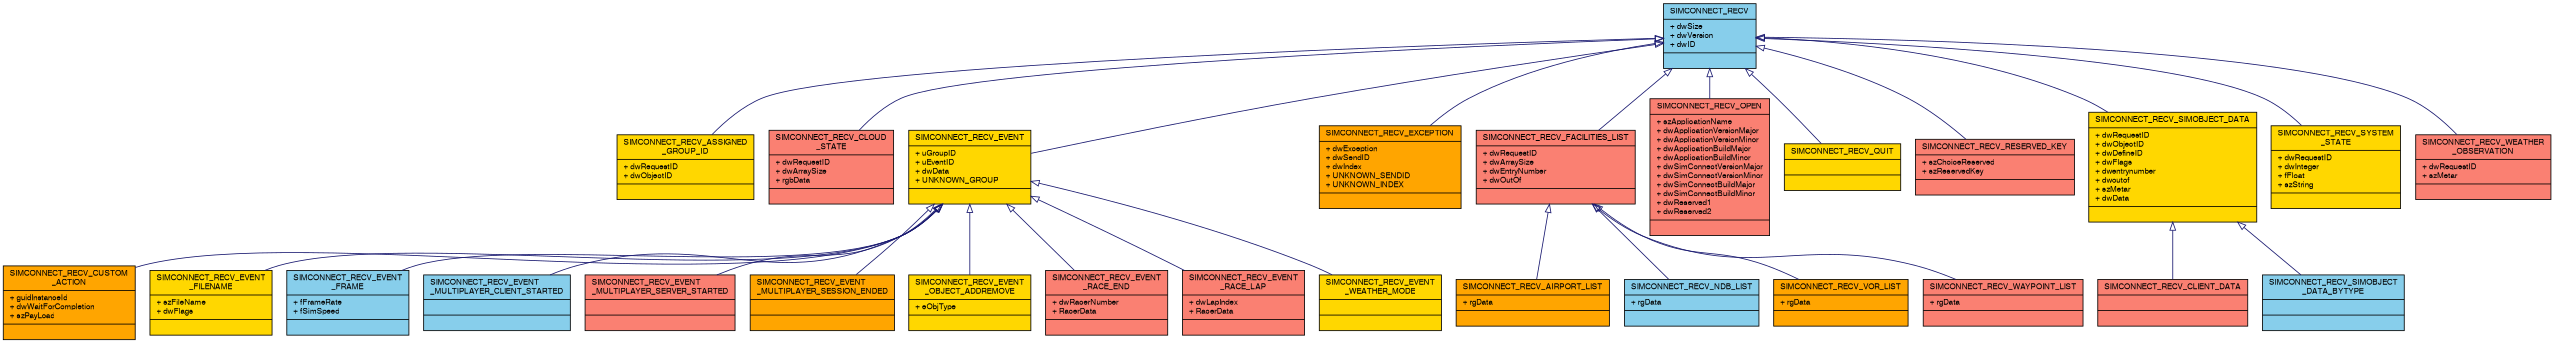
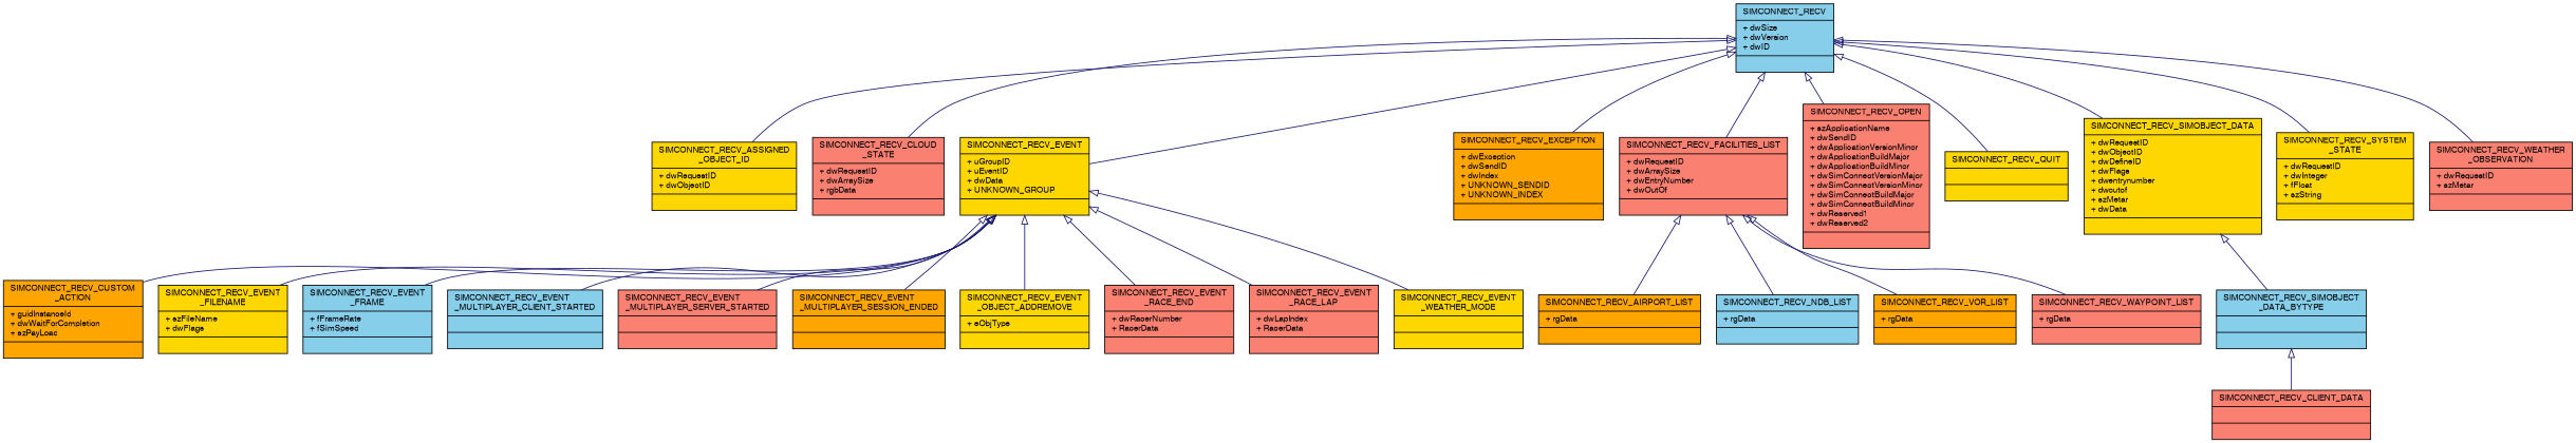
  digraph {
    node [color=black fillcolor=salmon fontname=FreeSans fontsize=10 shape=record style=filled]
    edge [arrowtail=onormal color=midnightblue dir=back fontname=FreeSans fontsize=10 labelfontname=FreeSans labelfontsize=10 style=solid]
    n1 [fillcolor=skyblue fontcolor=black height=0.2 label="{SIMCONNECT_RECV\n|+ dwSize\l+ dwVersion\l+ dwID\l|}" width=0.4]
-   n2 [fillcolor=gold height=0.2 label="{SIMCONNECT_RECV_ASSIGNED\l_GROUP_ID\n|+ dwRequestID\l+ dwObjectID\l|}" width=0.4]
+   n2 [fillcolor=gold height=0.2 label="{SIMCONNECT_RECV_ASSIGNED\l_OBJECT_ID\n|+ dwRequestID\l+ dwObjectID\l|}" width=0.4]
    n3 [height=0.2 label="{SIMCONNECT_RECV_CLOUD\l_STATE\n|+ dwRequestID\l+ dwArraySize\l+ rgbData\l|}" width=0.4]
    n4 [fillcolor=gold height=0.2 label="{SIMCONNECT_RECV_EVENT\n|+ uGroupID\l+ uEventID\l+ dwData\l+ UNKNOWN_GROUP\l|}" width=0.4]
    n5 [fillcolor=orange height=0.2 label="{SIMCONNECT_RECV_EXCEPTION\n|+ dwException\l+ dwSendID\l+ dwIndex\l+ UNKNOWN_SENDID\l+ UNKNOWN_INDEX\l|}" width=0.4]
    n6 [height=0.2 label="{SIMCONNECT_RECV_FACILITIES_LIST\n|+ dwRequestID\l+ dwArraySize\l+ dwEntryNumber\l+ dwOutOf\l|}" width=0.4]
-   n7 [height=0.2 label="{SIMCONNECT_RECV_OPEN\n|+ szApplicationName\l+ dwApplicationVersionMajor\l+ dwApplicationVersionMinor\l+ dwApplicationBuildMajor\l+ dwApplicationBuildMinor\l+ dwSimConnectVersionMajor\l+ dwSimConnectVersionMinor\l+ dwSimConnectBuildMajor\l+ dwSimConnectBuildMinor\l+ dwReserved1\l+ dwReserved2\l|}" width=0.4]
+   n7 [height=0.2 label="{SIMCONNECT_RECV_OPEN\n|+ szApplicationName\l+ dwSendID\l+ dwApplicationVersionMinor\l+ dwApplicationBuildMajor\l+ dwApplicationBuildMinor\l+ dwSimConnectVersionMajor\l+ dwSimConnectVersionMinor\l+ dwSimConnectBuildMajor\l+ dwSimConnectBuildMinor\l+ dwReserved1\l+ dwReserved2\l|}" width=0.4]
    n8 [fillcolor=gold height=0.2 label="{SIMCONNECT_RECV_QUIT\n||}" width=0.4]
-   n9 [height=0.2 label="{SIMCONNECT_RECV_RESERVED_KEY\n|+ szChoiceReserved\l+ szReservedKey\l|}" width=0.4]
    n10 [fillcolor=gold height=0.2 label="{SIMCONNECT_RECV_SIMOBJECT_DATA\n|+ dwRequestID\l+ dwObjectID\l+ dwDefineID\l+ dwFlags\l+ dwentrynumber\l+ dwoutof\l+ szMetar\l+ dwData\l|}" width=0.4]
    n11 [fillcolor=gold height=0.2 label="{SIMCONNECT_RECV_SYSTEM\l_STATE\n|+ dwRequestID\l+ dwInteger\l+ fFloat\l+ szString\l|}" width=0.4]
    n12 [height=0.2 label="{SIMCONNECT_RECV_WEATHER\l_OBSERVATION\n|+ dwRequestID\l+ szMetar\l|}" width=0.4]
    n13 [fillcolor=orange height=0.2 label="{SIMCONNECT_RECV_CUSTOM\l_ACTION\n|+ guidInstanceId\l+ dwWaitForCompletion\l+ szPayLoad\l|}" width=0.4]
    n14 [fillcolor=gold height=0.2 label="{SIMCONNECT_RECV_EVENT\l_FILENAME\n|+ szFileName\l+ dwFlags\l|}" width=0.4]
    n15 [fillcolor=skyblue height=0.2 label="{SIMCONNECT_RECV_EVENT\l_FRAME\n|+ fFrameRate\l+ fSimSpeed\l|}" width=0.4]
    n16 [fillcolor=skyblue height=0.2 label="{SIMCONNECT_RECV_EVENT\l_MULTIPLAYER_CLIENT_STARTED\n||}" width=0.4]
    n17 [height=0.2 label="{SIMCONNECT_RECV_EVENT\l_MULTIPLAYER_SERVER_STARTED\n||}" width=0.4]
    n18 [fillcolor=orange height=0.2 label="{SIMCONNECT_RECV_EVENT\l_MULTIPLAYER_SESSION_ENDED\n||}" width=0.4]
    n19 [fillcolor=gold height=0.2 label="{SIMCONNECT_RECV_EVENT\l_OBJECT_ADDREMOVE\n|+ eObjType\l|}" width=0.4]
    n20 [height=0.2 label="{SIMCONNECT_RECV_EVENT\l_RACE_END\n|+ dwRacerNumber\l+ RacerData\l|}" width=0.4]
    n21 [height=0.2 label="{SIMCONNECT_RECV_EVENT\l_RACE_LAP\n|+ dwLapIndex\l+ RacerData\l|}" width=0.4]
    n22 [fillcolor=gold height=0.2 label="{SIMCONNECT_RECV_EVENT\l_WEATHER_MODE\n||}" width=0.4]
    n23 [fillcolor=orange height=0.2 label="{SIMCONNECT_RECV_AIRPORT_LIST\n|+ rgData\l|}" width=0.4]
    n24 [fillcolor=skyblue height=0.2 label="{SIMCONNECT_RECV_NDB_LIST\n|+ rgData\l|}" width=0.4]
    n25 [fillcolor=orange height=0.2 label="{SIMCONNECT_RECV_VOR_LIST\n|+ rgData\l|}" width=0.4]
    n26 [height=0.2 label="{SIMCONNECT_RECV_WAYPOINT_LIST\n|+ rgData\l|}" width=0.4]
    n27 [height=0.2 label="{SIMCONNECT_RECV_CLIENT_DATA\n||}" width=0.4]
    n28 [fillcolor=skyblue height=0.2 label="{SIMCONNECT_RECV_SIMOBJECT\l_DATA_BYTYPE\n||}" width=0.4]
    n1 -> n2
    n1 -> n3
    n1 -> n4
    n1 -> n5
    n1 -> n6
    n1 -> n7
    n1 -> n8
-   n1 -> n9
    n1 -> n10
    n1 -> n11
    n1 -> n12
    n4 -> n13
    n4 -> n14
    n4 -> n15
    n4 -> n16
    n4 -> n17
    n4 -> n18
    n4 -> n19
    n4 -> n20
    n4 -> n21
    n4 -> n22
    n6 -> n23
    n6 -> n24
    n6 -> n25
    n6 -> n26
-   n10 -> n27
+   n28 -> n27
    n10 -> n28
  }
